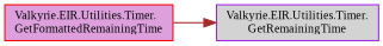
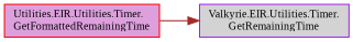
  digraph {
    rankdir=RL
    fontname="Liberation Serif"
    node [fontname="Liberation Serif" fontsize=10 shape=box style=filled]
    n1 [color=purple fillcolor=lightgrey fontcolor=black height=0.2 label="Valkyrie.EIR.Utilities.Timer.\lGetRemainingTime" width=0.4]
-   n2 [color=red fillcolor=plum height=0.2 label="Valkyrie.EIR.Utilities.Timer.\lGetFormattedRemainingTime" width=0.4]
+   n2 [color=red fillcolor=plum height=0.2 label="Utilities.EIR.Utilities.Timer.\lGetFormattedRemainingTime" width=0.4]
    n1 -> n2 [color=brown dir=back fontname="Liberation Serif" fontsize=10 labelfontname=Helvetica labelfontsize=10 style=solid]
  }
